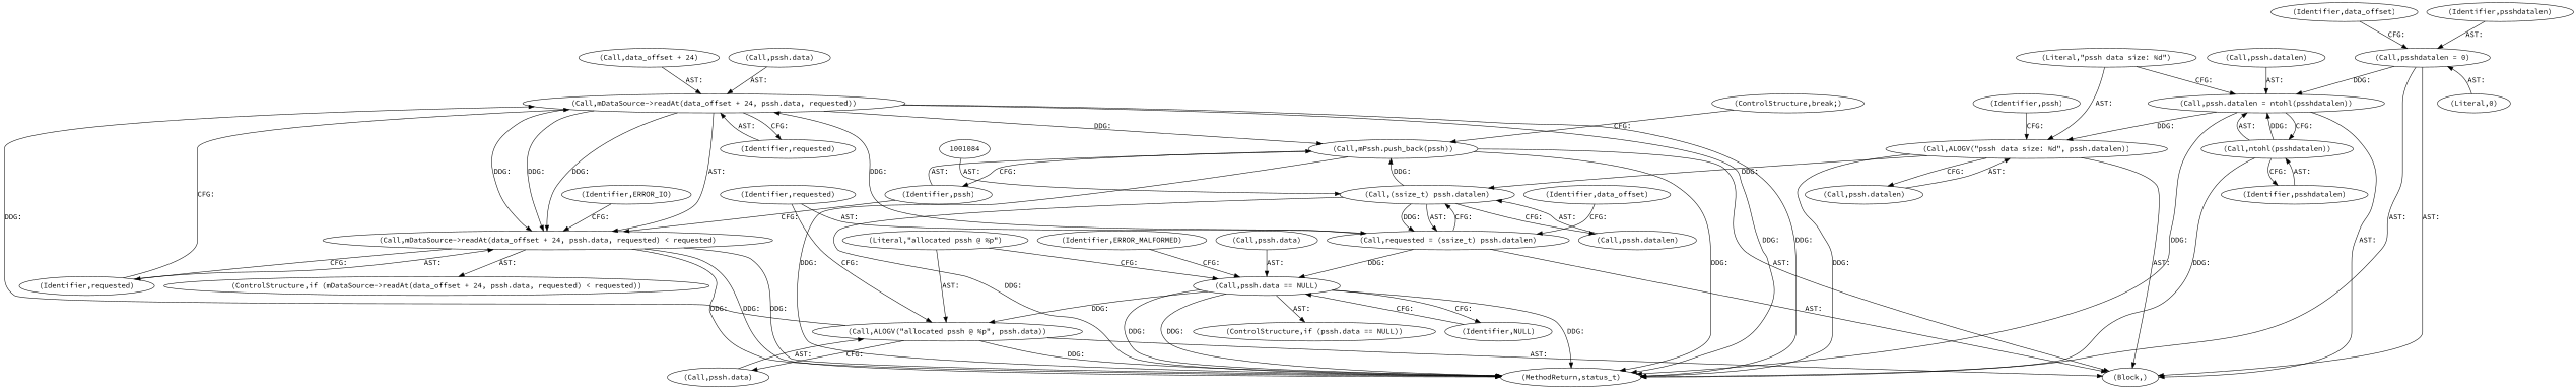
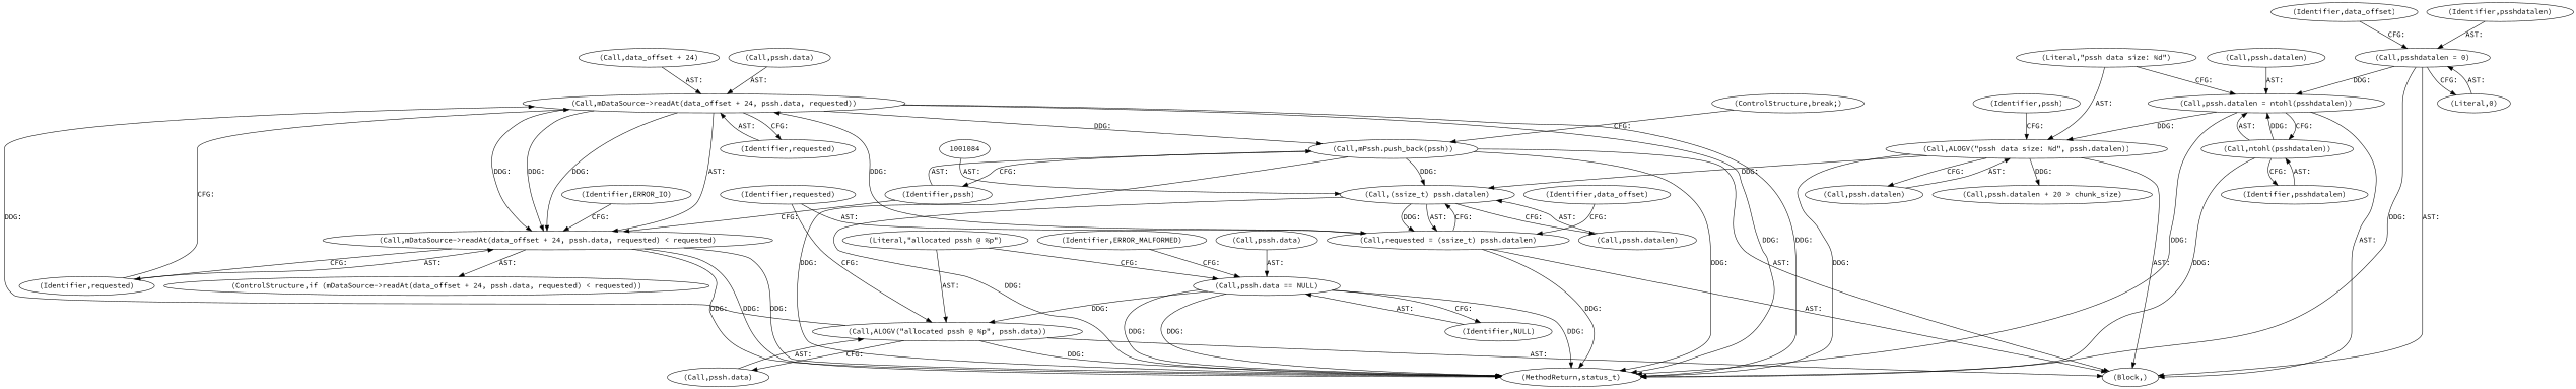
  digraph {
    fontname="Source Code Pro"
    node [fontname="Source Code Pro"]
    edge [fontname="Source Code Pro"]
    n1 [label="(Call,mDataSource->readAt(data_offset + 24, pssh.data, requested))"]
    n2 [label="(Call,mDataSource->readAt(data_offset + 24, pssh.data, requested) < requested)"]
    n3 [label="(Call,mPssh.push_back(pssh))"]
    n4 [label="(MethodReturn,status_t)"]
    n5 [label="(Identifier,requested)"]
    n6 [label="(Identifier,requested)"]
    n7 [label="(ControlStructure,if (mDataSource->readAt(data_offset + 24, pssh.data, requested) < requested))"]
    n8 [label="(Block,)"]
    n9 [label="(Identifier,pssh)"]
    n10 [label="(Call,ALOGV(\"allocated pssh @ %p\", pssh.data))"]
    n11 [label="(Call,pssh.data)"]
    n12 [label="(Call,pssh.data == NULL)"]
    n13 [label="(Identifier,NULL)"]
-   n14 [label="(ControlStructure,if (pssh.data == NULL))"]
    n15 [label="(Call,requested = (ssize_t) pssh.datalen)"]
    n16 [label="(Call,(ssize_t) pssh.datalen)"]
    n17 [label="(Call,pssh.datalen)"]
    n18 [label="(Call,ALOGV(\"pssh data size: %d\", pssh.datalen))"]
    n19 [label="(Call,pssh.datalen)"]
+   n20 [label="(Call,pssh.datalen + 20 > chunk_size)"]
    n21 [label="(Call,pssh.datalen = ntohl(psshdatalen))"]
    n22 [label="(Call,ntohl(psshdatalen))"]
    n23 [label="(Identifier,psshdatalen)"]
    n24 [label="(Call,psshdatalen = 0)"]
    n25 [label="(Literal,0)"]
    n26 [label="(Identifier,data_offset)"]
    n27 [label="(Call,data_offset + 24)"]
    n28 [label="(ControlStructure,break;)"]
    n29 [label="(Call,pssh.data)"]
    n30 [label="(Identifier,psshdatalen)"]
    n31 [label="(Identifier,pssh)"]
    n32 [label="(Identifier,data_offset)"]
    n33 [label="(Identifier,ERROR_MALFORMED)"]
    n34 [label="(Identifier,ERROR_IO)"]
    n35 [label="(Literal,\"allocated pssh @ %p\")"]
    n36 [label="(Identifier,requested)"]
    n37 [label="(Call,pssh.data)"]
    n38 [label="(Literal,\"pssh data size: %d\")"]
    n39 [label="(Call,pssh.datalen)"]
    1001084
    n1 -> n2 [label="AST: "]
    n1 -> n2 [label="DDG: "]
    n1 -> n2 [label="DDG: "]
    n1 -> n2 [label="DDG: "]
    n1 -> n3 [label="DDG: "]
    n1 -> n4 [label="DDG: "]
    n1 -> n4 [label="DDG: "]
    n1 -> n5 [label="CFG: "]
    n2 -> n4 [label="DDG: "]
    n2 -> n4 [label="DDG: "]
    n2 -> n4 [label="DDG: "]
    n2 -> n6 [label="CFG: "]
    n2 -> n7 [label="AST: "]
    n3 -> n4 [label="DDG: "]
    n3 -> n4 [label="DDG: "]
    n3 -> n8 [label="AST: "]
    n3 -> n9 [label="CFG: "]
    n5 -> n1 [label="AST: "]
    n6 -> n1 [label="CFG: "]
    n6 -> n2 [label="AST: "]
    n9 -> n2 [label="CFG: "]
    n9 -> n3 [label="AST: "]
    n10 -> n1 [label="DDG: "]
    n10 -> n4 [label="DDG: "]
    n10 -> n8 [label="AST: "]
    n10 -> n11 [label="CFG: "]
    n11 -> n10 [label="AST: "]
    n12 -> n4 [label="DDG: "]
    n12 -> n4 [label="DDG: "]
    n12 -> n4 [label="DDG: "]
    n12 -> n10 [label="DDG: "]
    n12 -> n13 [label="CFG: "]
-   n12 -> n14 [label="AST: "]
-   n13 -> n12 [label="CFG: "]
+   n13 -> n12 [label="AST: "]
    n15 -> n1 [label="DDG: "]
-   n15 -> n12 [label="DDG: "]
+   n15 -> n4 [label="DDG: "]
    n15 -> n8 [label="AST: "]
    n15 -> n16 [label="CFG: "]
-   n16 -> n3 [label="DDG: "]
+   n3 -> n16 [label="DDG: "]
    n16 -> n4 [label="DDG: "]
    n16 -> n15 [label="AST: "]
    n16 -> n15 [label="DDG: "]
    n16 -> n17 [label="CFG: "]
    n17 -> n16 [label="AST: "]
    n18 -> n4 [label="DDG: "]
    n18 -> n8 [label="AST: "]
    n18 -> n16 [label="DDG: "]
    n18 -> n19 [label="CFG: "]
+   n18 -> n20 [label="DDG: "]
    n19 -> n18 [label="AST: "]
    n21 -> n4 [label="DDG: "]
    n21 -> n8 [label="AST: "]
    n21 -> n18 [label="DDG: "]
    n21 -> n22 [label="CFG: "]
    n22 -> n4 [label="DDG: "]
    n22 -> n21 [label="AST: "]
    n22 -> n21 [label="DDG: "]
    n22 -> n23 [label="CFG: "]
    n23 -> n22 [label="AST: "]
-   n24 -> n4 [label="AST: "]
+   n24 -> n4 [label="DDG: "]
    n24 -> n8 [label="AST: "]
    n24 -> n21 [label="DDG: "]
+   n24 -> n25 [label="CFG: "]
    n25 -> n24 [label="AST: "]
    n26 -> n24 [label="CFG: "]
    n27 -> n1 [label="AST: "]
    n28 -> n3 [label="CFG: "]
    n29 -> n1 [label="AST: "]
    n30 -> n24 [label="AST: "]
    n31 -> n18 [label="CFG: "]
    n32 -> n15 [label="CFG: "]
    n33 -> n12 [label="CFG: "]
    n34 -> n2 [label="CFG: "]
    n35 -> n10 [label="AST: "]
    n35 -> n12 [label="CFG: "]
    n36 -> n10 [label="CFG: "]
    n36 -> n15 [label="AST: "]
    n37 -> n12 [label="AST: "]
    n38 -> n18 [label="AST: "]
    n38 -> n21 [label="CFG: "]
    n39 -> n21 [label="AST: "]
    1001084 -> n16 [label="AST: "]
  }
